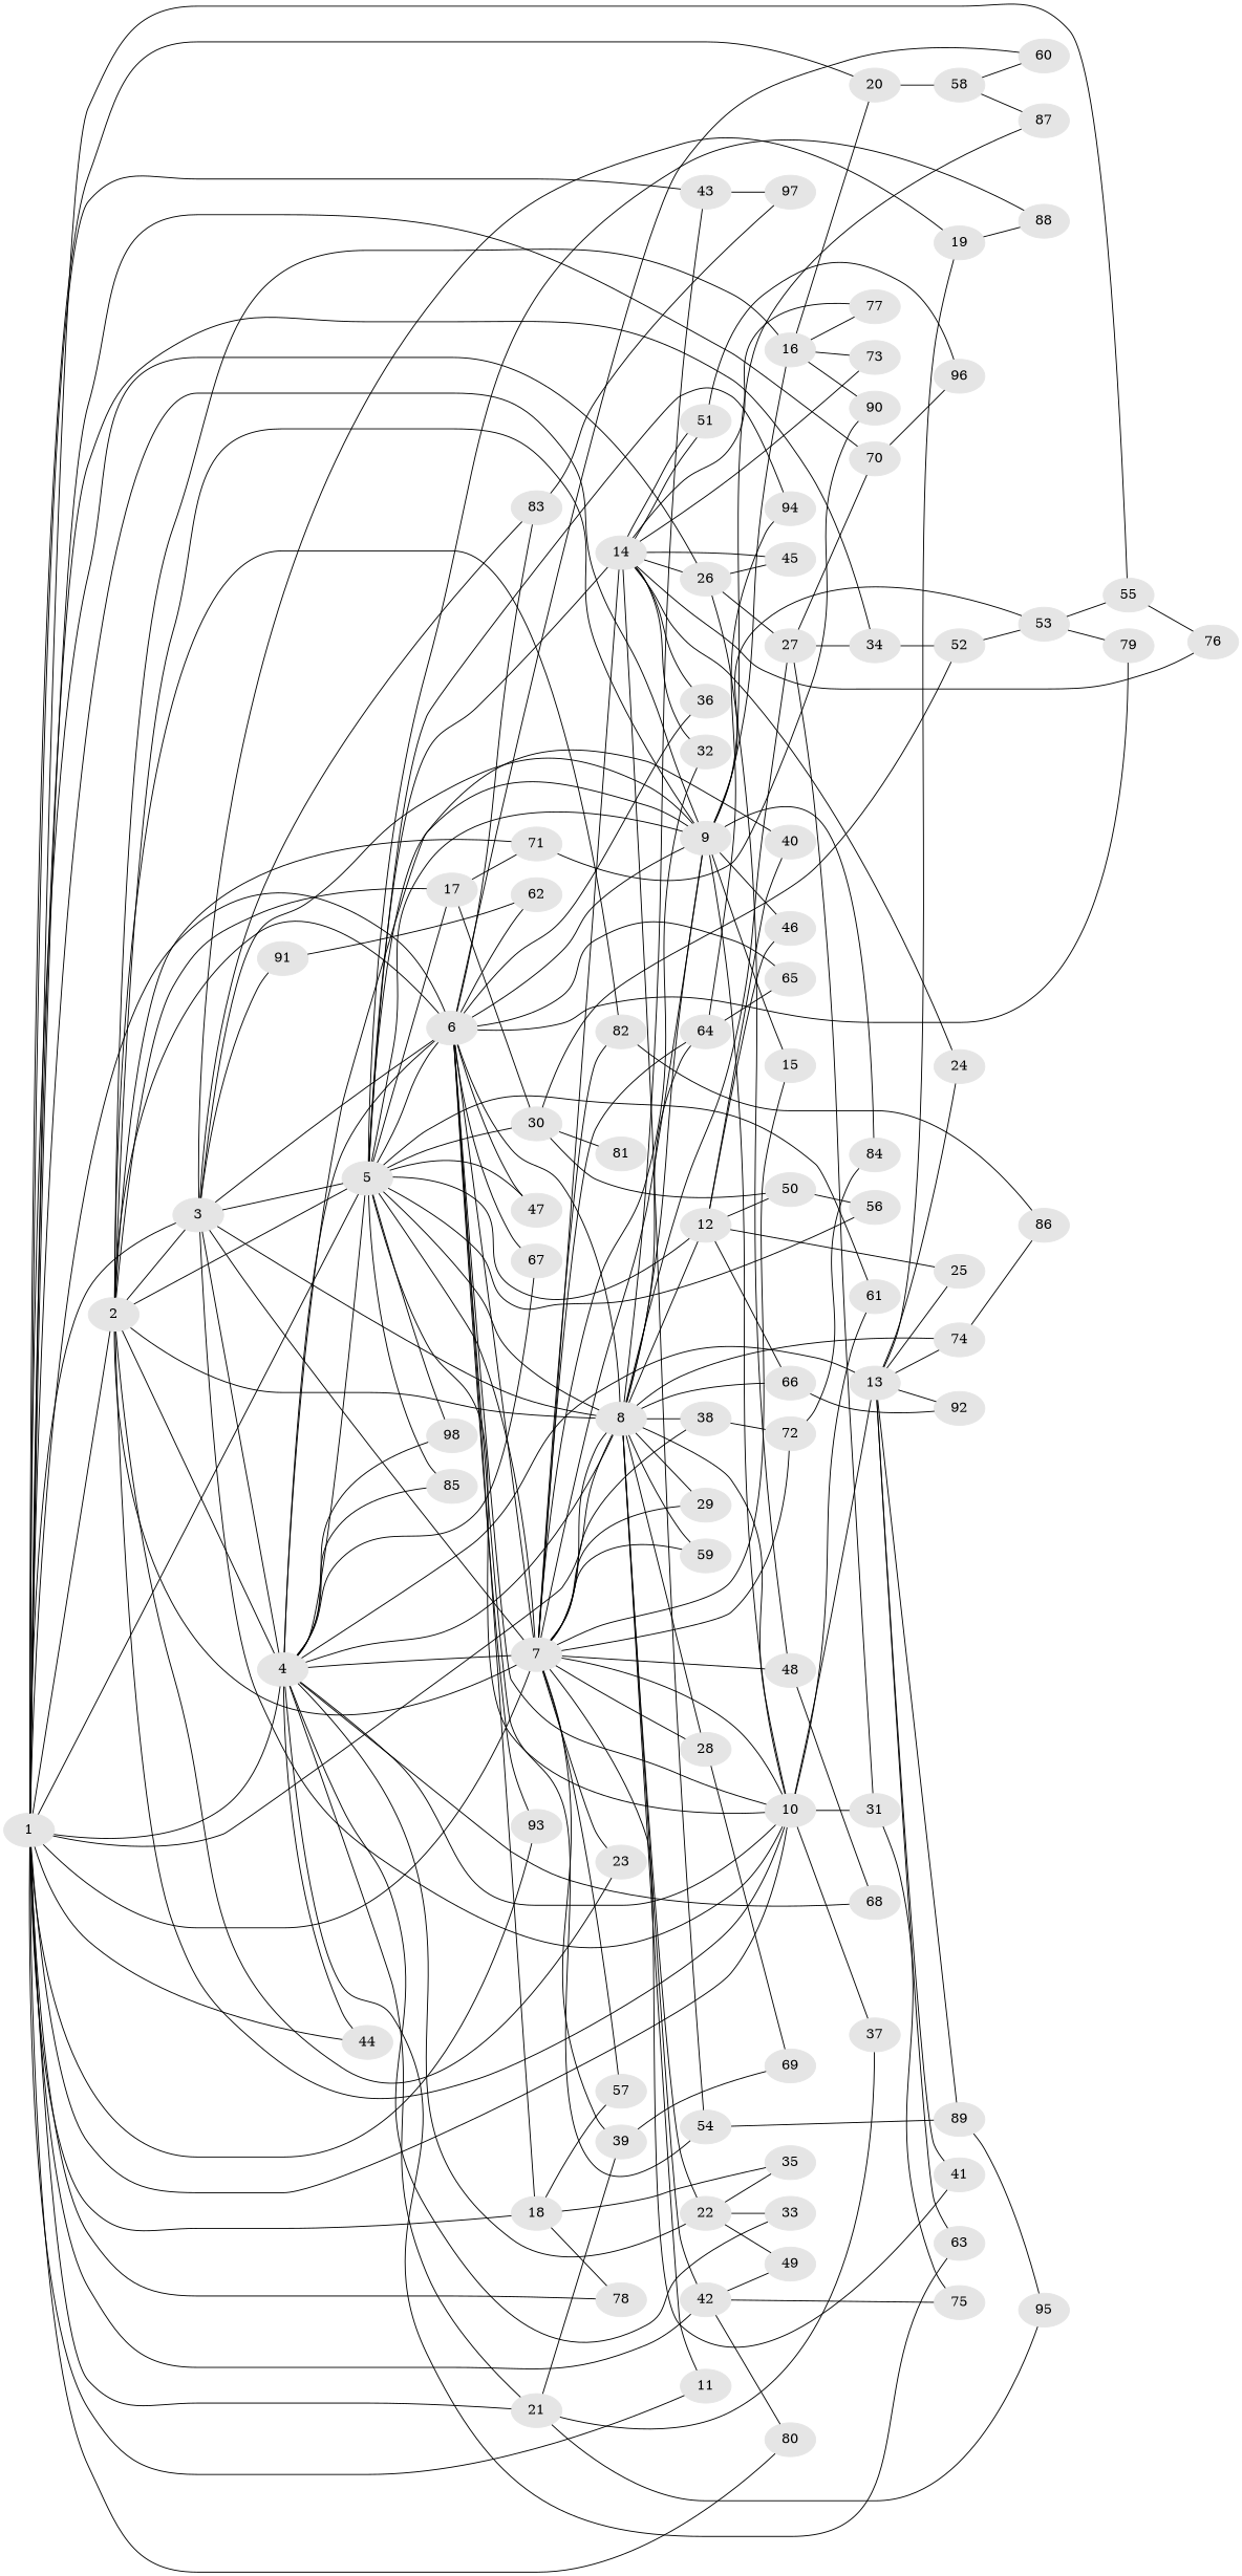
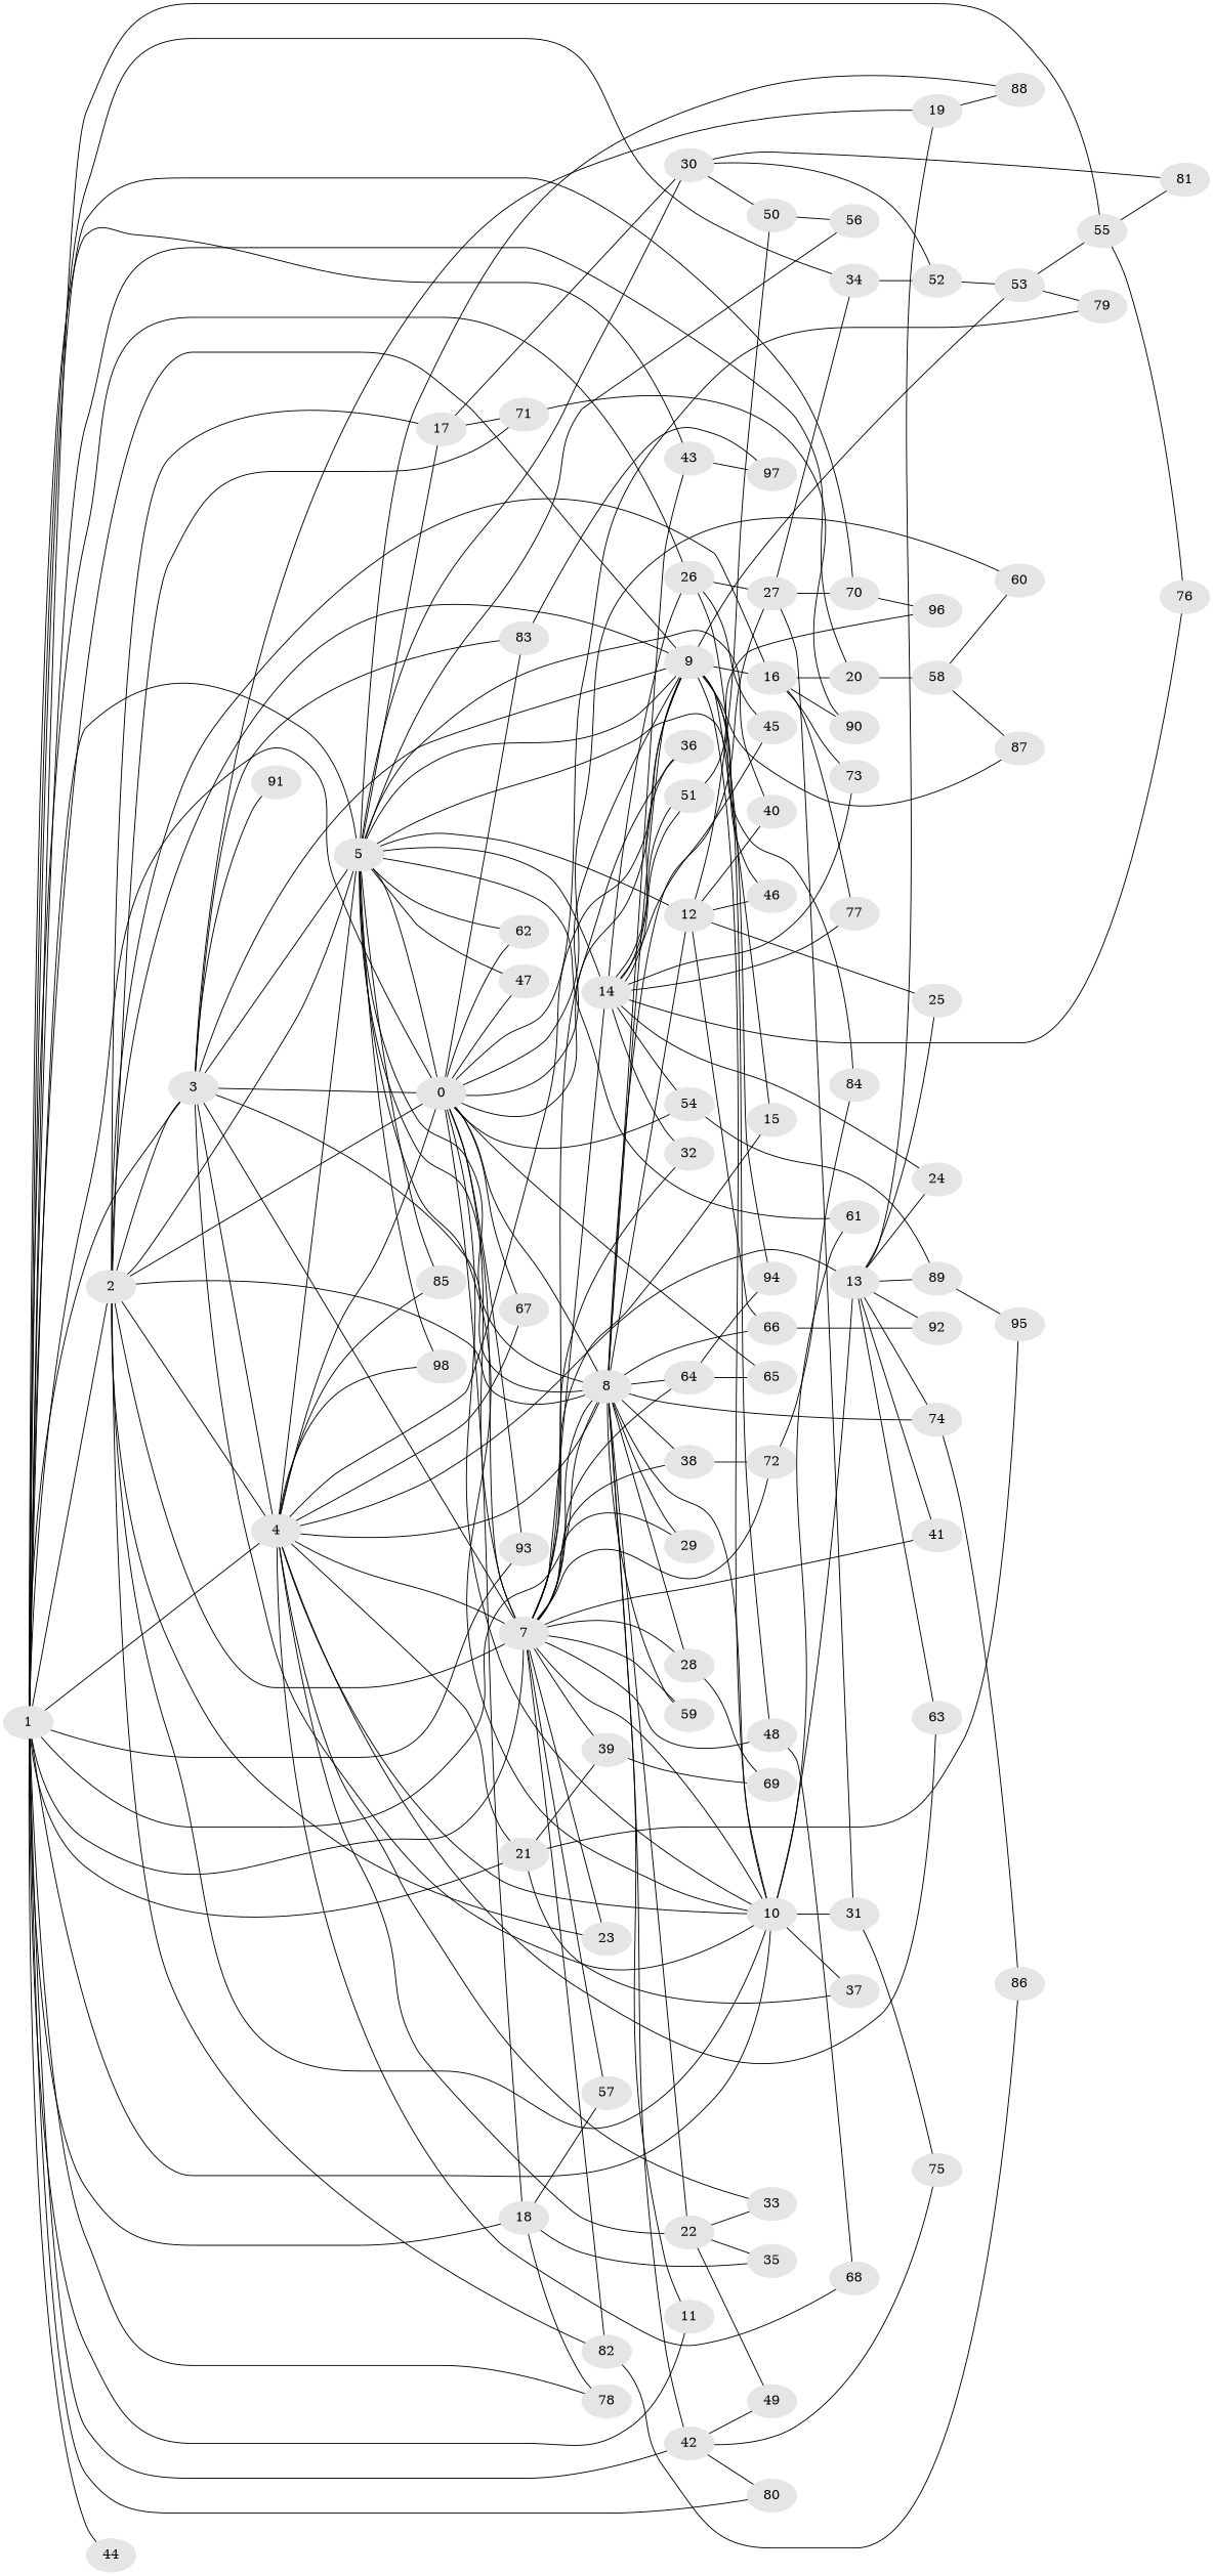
  graph {
    rankdir=LR
    node [color=gray90 style=filled]
    1
    2
    3
    4
    5
-   6
+   6 [label=0]
    7
    8
    9
    10
    11
    18
    20
    21
    26
    34
    42
    43
    44
    55
    70
    78
    80
    93
    16
    17
    23
    71
    82
    19
    83
    91
    13
    22
    33
    63
    67
    68
    85
    98
    12
    14
    30
    40
    47
    56
    61
    62
    88
    94
    36
    54
    60
    65
    79
    15
    28
    29
    32
    38
    39
    41
    48
    57
    59
    64
    72
    27
    66
    74
    46
    53
    84
    87
    31
    37
    35
    58
    95
    45
    52
    49
    75
    97
    76
    81
    96
    73
    77
    90
    86
    25
    24
    89
    92
    50
    51
    69
    1 -- 2
    1 -- 3
    1 -- 4
    1 -- 5
    1 -- 6
    1 -- 7
    1 -- 8
    1 -- 9
    1 -- 10
    1 -- 11
    1 -- 18
    1 -- 20
    1 -- 21
    1 -- 26
    1 -- 34
    1 -- 42
    1 -- 43
    1 -- 44
    1 -- 55
    1 -- 70
    1 -- 78
    1 -- 80
    1 -- 93
    2 -- 3
    2 -- 4
    2 -- 5
    2 -- 6
    2 -- 7
    2 -- 8
    2 -- 9
    2 -- 10
    2 -- 16
    2 -- 17
    2 -- 23
    2 -- 71
    2 -- 82
    3 -- 4
    3 -- 5
    3 -- 6
    3 -- 7
    3 -- 8
    3 -- 9
    3 -- 10
    3 -- 19
    3 -- 83
    3 -- 91
    4 -- 5
    4 -- 6
    4 -- 7
    4 -- 8
    4 -- 9
    4 -- 10
    4 -- 21
-   4 -- 44
    4 -- 13
    4 -- 22
    4 -- 33
    4 -- 63
    4 -- 67
    4 -- 68
    4 -- 85
    4 -- 98
    5 -- 6
    5 -- 7
    5 -- 8
    5 -- 9
    5 -- 10
    5 -- 17
    5 -- 85
    5 -- 98
    5 -- 12
    5 -- 14
    5 -- 30
    5 -- 40
    5 -- 47
    5 -- 56
    5 -- 61
-   91 -- 62
+   5 -- 62
    5 -- 88
    5 -- 94
    6 -- 7
    6 -- 8
    6 -- 9
    6 -- 10
    6 -- 18
    6 -- 93
    6 -- 83
    6 -- 67
    6 -- 47
    6 -- 62
    6 -- 36
    6 -- 54
    6 -- 60
    6 -- 65
    6 -- 79
    7 -- 8
    7 -- 9
    7 -- 10
    7 -- 23
    7 -- 82
    7 -- 14
    7 -- 15
    7 -- 28
    7 -- 29
    7 -- 32
    7 -- 38
    7 -- 39
    7 -- 41
    7 -- 48
    7 -- 57
    7 -- 59
    7 -- 64
    7 -- 72
    8 -- 9
    8 -- 10
    8 -- 11
    8 -- 42
    8 -- 43
    8 -- 22
    8 -- 12
    8 -- 28
    8 -- 29
    8 -- 38
    8 -- 59
    8 -- 64
    8 -- 27
    8 -- 66
    8 -- 74
    9 -- 10
    9 -- 16
    9 -- 15
    9 -- 46
    9 -- 53
    9 -- 84
    9 -- 87
    10 -- 13
    10 -- 61
    10 -- 31
    10 -- 37
    18 -- 78
    18 -- 57
    18 -- 35
    20 -- 58
    21 -- 39
    21 -- 37
    21 -- 95
    26 -- 48
    26 -- 27
    26 -- 45
    34 -- 52
    42 -- 80
    42 -- 49
    42 -- 75
    43 -- 97
    55 -- 76
+   55 -- 81
    70 -- 96
    16 -- 20
    16 -- 73
    16 -- 77
    16 -- 90
    17 -- 71
    17 -- 30
    71 -- 90
    82 -- 86
    19 -- 88
    83 -- 97
    13 -- 19
    13 -- 63
    13 -- 41
    13 -- 74
    13 -- 25
    13 -- 24
    13 -- 89
    13 -- 92
    22 -- 33
    22 -- 35
    22 -- 49
    12 -- 40
    12 -- 66
    12 -- 46
    12 -- 25
    12 -- 50
    14 -- 26
    14 -- 36
    14 -- 54
    14 -- 32
    14 -- 45
    14 -- 76
    14 -- 73
    14 -- 77
    14 -- 24
    14 -- 51
    14 -- 51
    30 -- 52
    30 -- 81
    30 -- 50
    54 -- 89
    28 -- 69
    38 -- 72
    39 -- 69
    48 -- 68
    64 -- 94
    64 -- 65
    72 -- 84
    27 -- 34
    27 -- 70
    27 -- 31
    66 -- 92
    74 -- 86
    53 -- 55
    53 -- 79
    31 -- 75
    58 -- 60
    58 -- 87
    52 -- 53
    89 -- 95
    50 -- 56
    51 -- 96
  }
